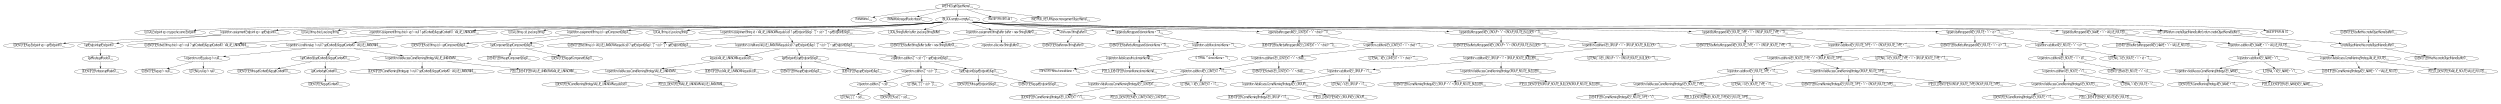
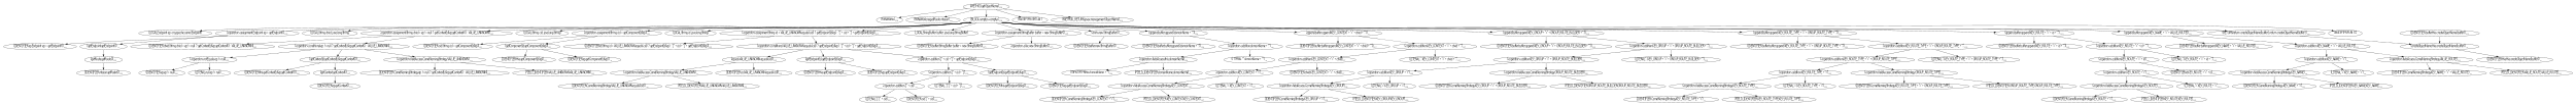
  digraph {
    fontname="Comic Neue"
    node [fontname="Comic Neue"]
    edge [fontname="Comic Neue"]
    n1 [label=<(METHOD,getObjectName)<SUB>428</SUB>>]
    n2 [label=<(PARAM,this)<SUB>128</SUB>>]
    n3 [label=<(PARAM,ManagedRoute mbean)<SUB>128</SUB>>]
    n4 [label=<(BLOCK,&lt;empty&gt;,&lt;empty&gt;)<SUB>128</SUB>>]
    n5 [label=<(MODIFIER,VIRTUAL)>]
    n6 [label=<(METHOD_RETURN,javax.management.ObjectName)<SUB>128</SUB>>]
    n7 [label=<(LOCAL,Endpoint ep: org.apache.camel.Endpoint)>]
    n8 [label=<(&lt;operator&gt;.assignment,Endpoint ep = getEndpoint())<SUB>129</SUB>>]
    n9 [label=<(LOCAL,String ctxid: java.lang.String)>]
    n10 [label=<(&lt;operator&gt;.assignment,String ctxid = ep != null ? getContextId(ep.getContext()) : VALUE_UNKNOWN)<SUB>130</SUB>>]
    n11 [label=<(LOCAL,String cid: java.lang.String)>]
    n12 [label=<(&lt;operator&gt;.assignment,String cid = getComponentId(ep))<SUB>131</SUB>>]
    n13 [label=<(LOCAL,String id: java.lang.String)>]
    n14 [label=<(&lt;operator&gt;.assignment,String id = VALUE_UNKNOWN.equals(cid) ? getEndpointId(ep) : &quot;[&quot; + cid + &quot;]&quot; + getEndpointId(ep))<SUB>132</SUB>>]
    n15 [label=<(LOCAL,StringBuffer buffer: java.lang.StringBuffer)>]
    n16 [label=<(&lt;operator&gt;.assignment,StringBuffer buffer = new StringBuffer())<SUB>135</SUB>>]
    n17 [label=<(&lt;init&gt;,new StringBuffer())<SUB>135</SUB>>]
    n18 [label=<(append,buffer.append(domainName + &quot;:&quot;))<SUB>136</SUB>>]
    n19 [label=<(append,buffer.append(KEY_CONTEXT + &quot;=&quot; + ctxid + &quot;,&quot;))<SUB>137</SUB>>]
    n20 [label=<(append,buffer.append(KEY_GROUP + &quot;=&quot; + GROUP_ROUTE_BUILDER + &quot;,&quot;))<SUB>138</SUB>>]
    n21 [label=<(append,buffer.append(KEY_ROUTE_TYPE + &quot;=&quot; + GROUP_ROUTE_TYPE + &quot;,&quot;))<SUB>139</SUB>>]
    n22 [label=<(append,buffer.append(KEY_ROUTE + &quot;=&quot; + id + &quot;,&quot;))<SUB>140</SUB>>]
    n23 [label=<(append,buffer.append(KEY_NAME + &quot;=&quot; + VALUE_ROUTE))<SUB>141</SUB>>]
    n24 [label=<(RETURN,return createObjectName(buffer);,return createObjectName(buffer);)<SUB>142</SUB>>]
    n25 [label=<(MODIFIER,PUBLIC)>]
    n26 [label=<(IDENTIFIER,ep,Endpoint ep = getEndpoint())<SUB>129</SUB>>]
    n27 [label=<(getEndpoint,getEndpoint())<SUB>129</SUB>>]
    n28 [label=<(IDENTIFIER,ctxid,String ctxid = ep != null ? getContextId(ep.getContext()) : VALUE_UNKNOWN)<SUB>130</SUB>>]
    n29 [label=<(&lt;operator&gt;.conditional,ep != null ? getContextId(ep.getContext()) : VALUE_UNKNOWN)<SUB>130</SUB>>]
    n30 [label=<(IDENTIFIER,cid,String cid = getComponentId(ep))<SUB>131</SUB>>]
    n31 [label=<(getComponentId,getComponentId(ep))<SUB>131</SUB>>]
    n32 [label=<(IDENTIFIER,id,String id = VALUE_UNKNOWN.equals(cid) ? getEndpointId(ep) : &quot;[&quot; + cid + &quot;]&quot; + getEndpointId(ep))<SUB>132</SUB>>]
    n33 [label=<(&lt;operator&gt;.conditional,VALUE_UNKNOWN.equals(cid) ? getEndpointId(ep) : &quot;[&quot; + cid + &quot;]&quot; + getEndpointId(ep))<SUB>132</SUB>>]
    n34 [label=<(IDENTIFIER,buffer,StringBuffer buffer = new StringBuffer())<SUB>135</SUB>>]
    n35 [label=<(&lt;operator&gt;.alloc,new StringBuffer())<SUB>135</SUB>>]
    n36 [label=<(IDENTIFIER,buffer,new StringBuffer())<SUB>135</SUB>>]
    n37 [label=<(IDENTIFIER,buffer,buffer.append(domainName + &quot;:&quot;))<SUB>136</SUB>>]
    n38 [label=<(&lt;operator&gt;.addition,domainName + &quot;:&quot;)<SUB>136</SUB>>]
    n39 [label=<(IDENTIFIER,buffer,buffer.append(KEY_CONTEXT + &quot;=&quot; + ctxid + &quot;,&quot;))<SUB>137</SUB>>]
    n40 [label=<(&lt;operator&gt;.addition,KEY_CONTEXT + &quot;=&quot; + ctxid + &quot;,&quot;)<SUB>137</SUB>>]
    n41 [label=<(IDENTIFIER,buffer,buffer.append(KEY_GROUP + &quot;=&quot; + GROUP_ROUTE_BUILDER + &quot;,&quot;))<SUB>138</SUB>>]
    n42 [label=<(&lt;operator&gt;.addition,KEY_GROUP + &quot;=&quot; + GROUP_ROUTE_BUILDER + &quot;,&quot;)<SUB>138</SUB>>]
    n43 [label=<(IDENTIFIER,buffer,buffer.append(KEY_ROUTE_TYPE + &quot;=&quot; + GROUP_ROUTE_TYPE + &quot;,&quot;))<SUB>139</SUB>>]
    n44 [label=<(&lt;operator&gt;.addition,KEY_ROUTE_TYPE + &quot;=&quot; + GROUP_ROUTE_TYPE + &quot;,&quot;)<SUB>139</SUB>>]
    n45 [label=<(IDENTIFIER,buffer,buffer.append(KEY_ROUTE + &quot;=&quot; + id + &quot;,&quot;))<SUB>140</SUB>>]
    n46 [label=<(&lt;operator&gt;.addition,KEY_ROUTE + &quot;=&quot; + id + &quot;,&quot;)<SUB>140</SUB>>]
    n47 [label=<(IDENTIFIER,buffer,buffer.append(KEY_NAME + &quot;=&quot; + VALUE_ROUTE))<SUB>141</SUB>>]
    n48 [label=<(&lt;operator&gt;.addition,KEY_NAME + &quot;=&quot; + VALUE_ROUTE)<SUB>141</SUB>>]
    n49 [label=<(createObjectName,this.createObjectName(buffer))<SUB>142</SUB>>]
    n50 [label=<(getRoute,getRoute())<SUB>129</SUB>>]
    n51 [label=<(IDENTIFIER,mbean,getRoute())<SUB>129</SUB>>]
    n52 [label=<(&lt;operator&gt;.notEquals,ep != null)<SUB>130</SUB>>]
    n53 [label=<(getContextId,getContextId(ep.getContext()))<SUB>130</SUB>>]
    n54 [label=<(&lt;operator&gt;.fieldAccess,CamelNamingStrategy.VALUE_UNKNOWN)<SUB>130</SUB>>]
    n55 [label=<(IDENTIFIER,ep,ep != null)<SUB>130</SUB>>]
    n56 [label=<(LITERAL,null,ep != null)<SUB>130</SUB>>]
    n57 [label=<(IDENTIFIER,this,getContextId(ep.getContext()))<SUB>130</SUB>>]
-   n58 [label=<(getContext,getContext())<SUB>130</SUB>>]
+   n58 [label=<(getContext,getContext())<SUB>135</SUB>>]
    n59 [label=<(IDENTIFIER,CamelNamingStrategy,ep != null ? getContextId(ep.getContext()) : VALUE_UNKNOWN)<SUB>130</SUB>>]
    n60 [label=<(FIELD_IDENTIFIER,VALUE_UNKNOWN,VALUE_UNKNOWN)<SUB>130</SUB>>]
    n61 [label=<(IDENTIFIER,ep,getContext())<SUB>130</SUB>>]
    n62 [label=<(IDENTIFIER,this,getComponentId(ep))<SUB>131</SUB>>]
    n63 [label=<(IDENTIFIER,ep,getComponentId(ep))<SUB>131</SUB>>]
    n64 [label=<(equals,VALUE_UNKNOWN.equals(cid))<SUB>132</SUB>>]
    n65 [label=<(getEndpointId,getEndpointId(ep))<SUB>132</SUB>>]
    n66 [label=<(&lt;operator&gt;.addition,&quot;[&quot; + cid + &quot;]&quot; + getEndpointId(ep))<SUB>133</SUB>>]
    n67 [label=<(&lt;operator&gt;.fieldAccess,CamelNamingStrategy.VALUE_UNKNOWN)<SUB>132</SUB>>]
    n68 [label=<(IDENTIFIER,cid,VALUE_UNKNOWN.equals(cid))<SUB>132</SUB>>]
    n69 [label=<(IDENTIFIER,this,getEndpointId(ep))<SUB>132</SUB>>]
    n70 [label=<(IDENTIFIER,ep,getEndpointId(ep))<SUB>132</SUB>>]
    n71 [label=<(&lt;operator&gt;.addition,&quot;[&quot; + cid + &quot;]&quot;)<SUB>133</SUB>>]
    n72 [label=<(getEndpointId,getEndpointId(ep))<SUB>133</SUB>>]
    n73 [label=<(IDENTIFIER,CamelNamingStrategy,VALUE_UNKNOWN.equals(cid))<SUB>132</SUB>>]
    n74 [label=<(FIELD_IDENTIFIER,VALUE_UNKNOWN,VALUE_UNKNOWN)<SUB>132</SUB>>]
    n75 [label=<(&lt;operator&gt;.addition,&quot;[&quot; + cid)<SUB>133</SUB>>]
    n76 [label=<(LITERAL,&quot;]&quot;,&quot;[&quot; + cid + &quot;]&quot;)<SUB>133</SUB>>]
    n77 [label=<(IDENTIFIER,this,getEndpointId(ep))<SUB>133</SUB>>]
    n78 [label=<(IDENTIFIER,ep,getEndpointId(ep))<SUB>133</SUB>>]
    n79 [label=<(LITERAL,&quot;[&quot;,&quot;[&quot; + cid)<SUB>133</SUB>>]
    n80 [label=<(IDENTIFIER,cid,&quot;[&quot; + cid)<SUB>133</SUB>>]
    n81 [label=<(&lt;operator&gt;.fieldAccess,this.domainName)<SUB>136</SUB>>]
    n82 [label=<(LITERAL,&quot;:&quot;,domainName + &quot;:&quot;)<SUB>136</SUB>>]
    n83 [label=<(IDENTIFIER,this,domainName + &quot;:&quot;)<SUB>136</SUB>>]
    n84 [label=<(FIELD_IDENTIFIER,domainName,domainName)<SUB>136</SUB>>]
    n85 [label=<(&lt;operator&gt;.addition,KEY_CONTEXT + &quot;=&quot; + ctxid)<SUB>137</SUB>>]
    n86 [label=<(LITERAL,&quot;,&quot;,KEY_CONTEXT + &quot;=&quot; + ctxid + &quot;,&quot;)<SUB>137</SUB>>]
    n87 [label=<(&lt;operator&gt;.addition,KEY_CONTEXT + &quot;=&quot;)<SUB>137</SUB>>]
    n88 [label=<(IDENTIFIER,ctxid,KEY_CONTEXT + &quot;=&quot; + ctxid)<SUB>137</SUB>>]
    n89 [label=<(&lt;operator&gt;.fieldAccess,CamelNamingStrategy.KEY_CONTEXT)<SUB>137</SUB>>]
    n90 [label=<(LITERAL,&quot;=&quot;,KEY_CONTEXT + &quot;=&quot;)<SUB>137</SUB>>]
    n91 [label=<(IDENTIFIER,CamelNamingStrategy,KEY_CONTEXT + &quot;=&quot;)<SUB>137</SUB>>]
    n92 [label=<(FIELD_IDENTIFIER,KEY_CONTEXT,KEY_CONTEXT)<SUB>137</SUB>>]
    n93 [label=<(&lt;operator&gt;.addition,KEY_GROUP + &quot;=&quot; + GROUP_ROUTE_BUILDER)<SUB>138</SUB>>]
    n94 [label=<(LITERAL,&quot;,&quot;,KEY_GROUP + &quot;=&quot; + GROUP_ROUTE_BUILDER + &quot;,&quot;)<SUB>138</SUB>>]
    n95 [label=<(&lt;operator&gt;.addition,KEY_GROUP + &quot;=&quot;)<SUB>138</SUB>>]
    n96 [label=<(&lt;operator&gt;.fieldAccess,CamelNamingStrategy.GROUP_ROUTE_BUILDER)<SUB>138</SUB>>]
    n97 [label=<(&lt;operator&gt;.fieldAccess,CamelNamingStrategy.KEY_GROUP)<SUB>138</SUB>>]
    n98 [label=<(LITERAL,&quot;=&quot;,KEY_GROUP + &quot;=&quot;)<SUB>138</SUB>>]
    n99 [label=<(IDENTIFIER,CamelNamingStrategy,KEY_GROUP + &quot;=&quot; + GROUP_ROUTE_BUILDER)<SUB>138</SUB>>]
    n100 [label=<(FIELD_IDENTIFIER,GROUP_ROUTE_BUILDER,GROUP_ROUTE_BUILDER)<SUB>138</SUB>>]
    n101 [label=<(IDENTIFIER,CamelNamingStrategy,KEY_GROUP + &quot;=&quot;)<SUB>138</SUB>>]
    n102 [label=<(FIELD_IDENTIFIER,KEY_GROUP,KEY_GROUP)<SUB>138</SUB>>]
    n103 [label=<(&lt;operator&gt;.addition,KEY_ROUTE_TYPE + &quot;=&quot; + GROUP_ROUTE_TYPE)<SUB>139</SUB>>]
    n104 [label=<(LITERAL,&quot;,&quot;,KEY_ROUTE_TYPE + &quot;=&quot; + GROUP_ROUTE_TYPE + &quot;,&quot;)<SUB>139</SUB>>]
    n105 [label=<(&lt;operator&gt;.addition,KEY_ROUTE_TYPE + &quot;=&quot;)<SUB>139</SUB>>]
    n106 [label=<(&lt;operator&gt;.fieldAccess,CamelNamingStrategy.GROUP_ROUTE_TYPE)<SUB>139</SUB>>]
    n107 [label=<(&lt;operator&gt;.fieldAccess,CamelNamingStrategy.KEY_ROUTE_TYPE)<SUB>139</SUB>>]
    n108 [label=<(LITERAL,&quot;=&quot;,KEY_ROUTE_TYPE + &quot;=&quot;)<SUB>139</SUB>>]
    n109 [label=<(IDENTIFIER,CamelNamingStrategy,KEY_ROUTE_TYPE + &quot;=&quot; + GROUP_ROUTE_TYPE)<SUB>139</SUB>>]
    n110 [label=<(FIELD_IDENTIFIER,GROUP_ROUTE_TYPE,GROUP_ROUTE_TYPE)<SUB>139</SUB>>]
    n111 [label=<(IDENTIFIER,CamelNamingStrategy,KEY_ROUTE_TYPE + &quot;=&quot;)<SUB>139</SUB>>]
    n112 [label=<(FIELD_IDENTIFIER,KEY_ROUTE_TYPE,KEY_ROUTE_TYPE)<SUB>139</SUB>>]
    n113 [label=<(&lt;operator&gt;.addition,KEY_ROUTE + &quot;=&quot; + id)<SUB>140</SUB>>]
    n114 [label=<(LITERAL,&quot;,&quot;,KEY_ROUTE + &quot;=&quot; + id + &quot;,&quot;)<SUB>140</SUB>>]
    n115 [label=<(&lt;operator&gt;.addition,KEY_ROUTE + &quot;=&quot;)<SUB>140</SUB>>]
    n116 [label=<(IDENTIFIER,id,KEY_ROUTE + &quot;=&quot; + id)<SUB>140</SUB>>]
    n117 [label=<(&lt;operator&gt;.fieldAccess,CamelNamingStrategy.KEY_ROUTE)<SUB>140</SUB>>]
    n118 [label=<(LITERAL,&quot;=&quot;,KEY_ROUTE + &quot;=&quot;)<SUB>140</SUB>>]
    n119 [label=<(IDENTIFIER,CamelNamingStrategy,KEY_ROUTE + &quot;=&quot;)<SUB>140</SUB>>]
    n120 [label=<(FIELD_IDENTIFIER,KEY_ROUTE,KEY_ROUTE)<SUB>140</SUB>>]
    n121 [label=<(&lt;operator&gt;.addition,KEY_NAME + &quot;=&quot;)<SUB>141</SUB>>]
    n122 [label=<(&lt;operator&gt;.fieldAccess,CamelNamingStrategy.VALUE_ROUTE)<SUB>141</SUB>>]
    n123 [label=<(&lt;operator&gt;.fieldAccess,CamelNamingStrategy.KEY_NAME)<SUB>141</SUB>>]
    n124 [label=<(LITERAL,&quot;=&quot;,KEY_NAME + &quot;=&quot;)<SUB>141</SUB>>]
    n125 [label=<(IDENTIFIER,CamelNamingStrategy,KEY_NAME + &quot;=&quot; + VALUE_ROUTE)<SUB>141</SUB>>]
    n126 [label=<(FIELD_IDENTIFIER,VALUE_ROUTE,VALUE_ROUTE)<SUB>141</SUB>>]
    n127 [label=<(IDENTIFIER,CamelNamingStrategy,KEY_NAME + &quot;=&quot;)<SUB>141</SUB>>]
    n128 [label=<(FIELD_IDENTIFIER,KEY_NAME,KEY_NAME)<SUB>141</SUB>>]
    n129 [label=<(IDENTIFIER,this,this.createObjectName(buffer))<SUB>142</SUB>>]
    n130 [label=<(IDENTIFIER,buffer,this.createObjectName(buffer))<SUB>142</SUB>>]
    n1 -> n2
    n1 -> n3
    n1 -> n4
    n1 -> n5
    n1 -> n6
    n4 -> n7
-   n4 -> n8
+   n8 -> n4
    n4 -> n9
    n4 -> n10
    n4 -> n11
    n4 -> n12
    n4 -> n13
    n4 -> n14
    n4 -> n15
    n4 -> n16
    n4 -> n17
    n4 -> n18
    n4 -> n19
    n4 -> n20
    n4 -> n21
    n4 -> n22
    n4 -> n23
    n4 -> n24
    n5 -> n25
    n8 -> n26
    n8 -> n27
    n10 -> n28
    n10 -> n29
    n12 -> n30
    n12 -> n31
    n14 -> n32
    n14 -> n33
    n16 -> n34
    n16 -> n35
    n17 -> n36
    n18 -> n37
    n18 -> n38
    n19 -> n39
    n19 -> n40
    n20 -> n41
    n20 -> n42
    n21 -> n43
    n21 -> n44
    n22 -> n45
    n22 -> n46
    n23 -> n47
    n23 -> n48
    n24 -> n49
    n27 -> n50
    n29 -> n52
    n29 -> n53
    n29 -> n54
    n31 -> n62
    n31 -> n63
    n33 -> n64
    n33 -> n65
    n33 -> n66
    n38 -> n81
    n38 -> n82
    n40 -> n85
    n40 -> n86
    n42 -> n93
    n42 -> n94
    n44 -> n103
    n44 -> n104
    n46 -> n113
    n46 -> n114
    n48 -> n121
    n48 -> n122
    n49 -> n129
    n50 -> n51
    n52 -> n55
    n52 -> n56
    n53 -> n57
    n53 -> n58
    n54 -> n59
    n54 -> n60
    n58 -> n61
    n64 -> n67
    n64 -> n68
    n65 -> n69
    n65 -> n70
    n66 -> n71
    n66 -> n72
    n67 -> n73
    n67 -> n74
    n71 -> n75
    n71 -> n76
    n72 -> n77
    n72 -> n78
    n75 -> n79
    n75 -> n80
    n81 -> n83
    n81 -> n84
    n85 -> n87
    n85 -> n88
    n87 -> n89
    n87 -> n90
    n89 -> n91
    n89 -> n92
    n93 -> n95
    n93 -> n96
    n95 -> n97
    n95 -> n98
    n96 -> n99
    n96 -> n100
    n97 -> n101
    n97 -> n102
    n103 -> n105
    n103 -> n106
    n105 -> n107
    n105 -> n108
    n106 -> n109
    n106 -> n110
    n107 -> n111
    n107 -> n112
    n113 -> n115
    n113 -> n116
    n115 -> n117
    n115 -> n118
    n117 -> n119
    n117 -> n120
    n121 -> n123
    n121 -> n124
    n122 -> n125
    n122 -> n126
    n123 -> n127
    n123 -> n128
    n130 -> n49
  }
